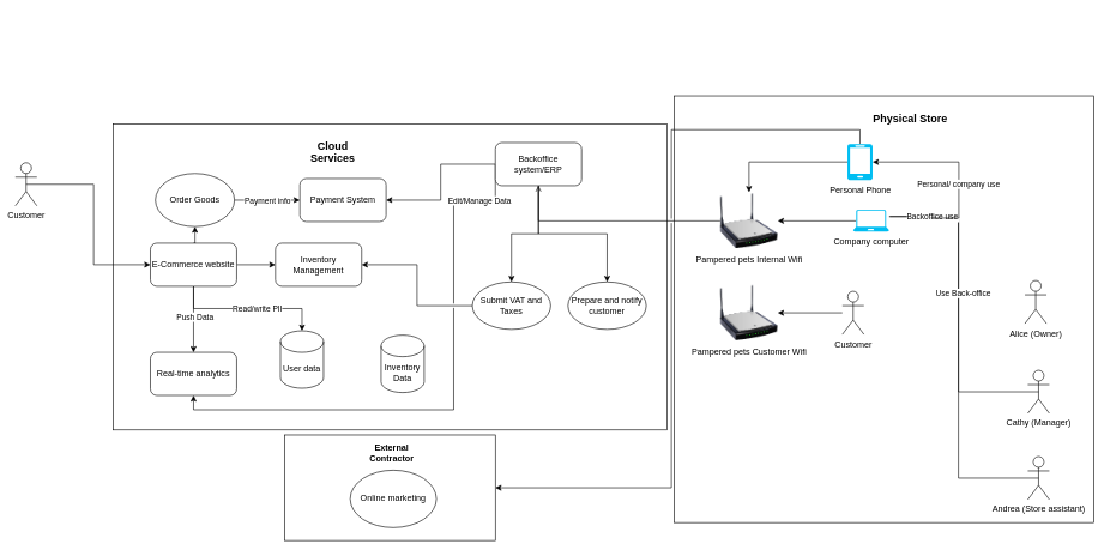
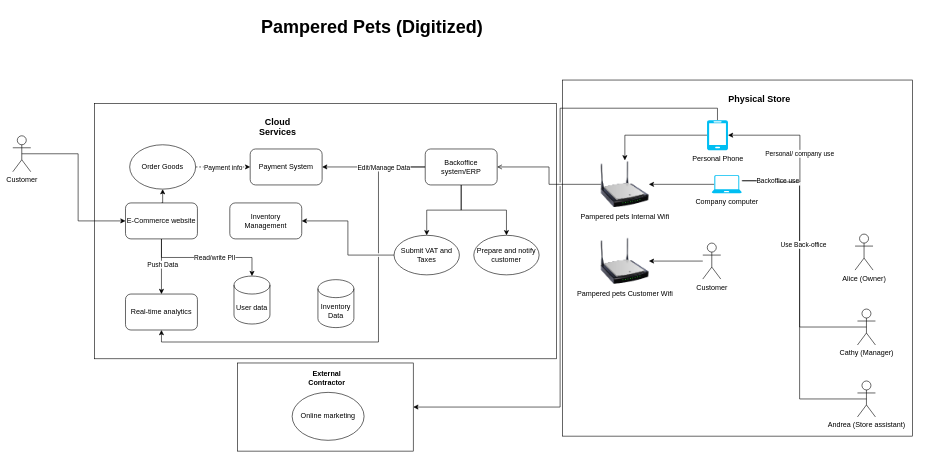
  <mxCell id="0" />
  <mxCell id="1" parent="0" />
  <mxCell id="2" style="edgeStyle=orthogonalEdgeStyle;rounded=0;orthogonalLoop=1;jettySize=auto;html=1;exitX=0.5;exitY=0.5;exitDx=0;exitDy=0;exitPerimeter=0;entryX=0;entryY=0.5;entryDx=0;entryDy=0;" parent="1" source="3" target="11" edge="1"><mxGeometry relative="1" as="geometry" /></mxCell>
  <mxCell id="3" value="Customer" style="shape=umlActor;verticalLabelPosition=bottom;verticalAlign=top;html=1;outlineConnect=0;" parent="1" vertex="1"><mxGeometry x="20" y="226" width="30" height="60" as="geometry" /></mxCell>
  <mxCell id="4" value="" style="rounded=0;whiteSpace=wrap;html=1;fillColor=none;" parent="1" vertex="1"><mxGeometry x="156" y="172" width="771" height="426" as="geometry" /></mxCell>
  <mxCell id="5" style="edgeStyle=orthogonalEdgeStyle;rounded=0;orthogonalLoop=1;jettySize=auto;html=1;exitX=0.5;exitY=1;exitDx=0;exitDy=0;" parent="1" source="11" target="16" edge="1"><mxGeometry relative="1" as="geometry" /></mxCell>
  <mxCell id="6" value="Push Data" style="edgeLabel;html=1;align=center;verticalAlign=middle;resizable=0;points=[];" parent="5" vertex="1" connectable="0"><mxGeometry x="-0.087" y="1" relative="1" as="geometry"><mxPoint as="offset" /></mxGeometry></mxCell>
- <mxCell id="7" style="edgeStyle=orthogonalEdgeStyle;rounded=0;orthogonalLoop=1;jettySize=auto;html=1;exitX=1;exitY=0.5;exitDx=0;exitDy=0;" parent="1" source="11" target="18" edge="1"><mxGeometry relative="1" as="geometry" /></mxCell>
  <mxCell id="8" style="edgeStyle=orthogonalEdgeStyle;rounded=0;orthogonalLoop=1;jettySize=auto;html=1;exitX=0.5;exitY=1;exitDx=0;exitDy=0;entryX=0.5;entryY=0;entryDx=0;entryDy=0;entryPerimeter=0;" parent="1" source="11" target="19" edge="1"><mxGeometry relative="1" as="geometry" /></mxCell>
  <mxCell id="9" value="Read/write PII" style="edgeLabel;html=1;align=center;verticalAlign=middle;resizable=0;points=[];" parent="8" vertex="1" connectable="0"><mxGeometry x="0.211" y="2" relative="1" as="geometry"><mxPoint x="-10" y="2" as="offset" /></mxGeometry></mxCell>
  <mxCell id="10" style="edgeStyle=orthogonalEdgeStyle;rounded=0;orthogonalLoop=1;jettySize=auto;html=1;exitX=0.5;exitY=0;exitDx=0;exitDy=0;entryX=0.5;entryY=1;entryDx=0;entryDy=0;" parent="1" source="11" target="14" edge="1"><mxGeometry relative="1" as="geometry" /></mxCell>
  <mxCell id="11" value="E-Commerce website" style="rounded=1;whiteSpace=wrap;html=1;" parent="1" vertex="1"><mxGeometry x="208" y="338" width="120" height="60" as="geometry" /></mxCell>
- <mxCell id="12" style="edgeStyle=orthogonalEdgeStyle;rounded=0;orthogonalLoop=1;jettySize=auto;html=1;exitX=1;exitY=0.5;exitDx=0;exitDy=0;" parent="1" source="14" target="22" edge="1"><mxGeometry relative="1" as="geometry" /></mxCell>
+ <mxCell id="12" style="edgeStyle=orthogonalEdgeStyle;rounded=0;orthogonalLoop=1;jettySize=auto;html=1;exitX=1;exitY=0.5;exitDx=0;exitDy=0;dashed=1;" parent="1" source="14" target="22" edge="1"><mxGeometry relative="1" as="geometry" /></mxCell>
  <mxCell id="13" value="Payment info" style="edgeLabel;html=1;align=center;verticalAlign=middle;resizable=0;points=[];" parent="12" vertex="1" connectable="0"><mxGeometry x="-0.018" relative="1" as="geometry"><mxPoint as="offset" /></mxGeometry></mxCell>
  <mxCell id="14" value="Order Goods" style="ellipse;whiteSpace=wrap;html=1;" parent="1" vertex="1"><mxGeometry x="215" y="241" width="110" height="74" as="geometry" /></mxCell>
  <mxCell id="15" value="&lt;b&gt;&lt;font style=&quot;font-size: 15px;&quot;&gt;Cloud Services&lt;/font&gt;&lt;/b&gt;" style="text;html=1;strokeColor=none;fillColor=none;align=center;verticalAlign=middle;whiteSpace=wrap;rounded=0;" parent="1" vertex="1"><mxGeometry x="432" y="196" width="60" height="30" as="geometry" /></mxCell>
  <mxCell id="16" value="Real-time analytics" style="rounded=1;whiteSpace=wrap;html=1;" parent="1" vertex="1"><mxGeometry x="208" y="490" width="120" height="60" as="geometry" /></mxCell>
  <mxCell id="17" style="edgeStyle=orthogonalEdgeStyle;rounded=0;orthogonalLoop=1;jettySize=auto;html=1;exitX=1;exitY=0.5;exitDx=0;exitDy=0;jumpStyle=arc;endArrow=none;endFill=0;startArrow=classic;startFill=1;" parent="1" source="18" target="30" edge="1"><mxGeometry relative="1" as="geometry" /></mxCell>
  <mxCell id="18" value="Inventory Management" style="rounded=1;whiteSpace=wrap;html=1;" parent="1" vertex="1"><mxGeometry x="382" y="338" width="120" height="60" as="geometry" /></mxCell>
  <mxCell id="19" value="User data" style="shape=cylinder3;whiteSpace=wrap;html=1;boundedLbl=1;backgroundOutline=1;size=15;" parent="1" vertex="1"><mxGeometry x="389" y="460" width="60" height="80" as="geometry" /></mxCell>
  <mxCell id="20" value="Inventory Data" style="shape=cylinder3;whiteSpace=wrap;html=1;boundedLbl=1;backgroundOutline=1;size=15;" parent="1" vertex="1"><mxGeometry x="529" y="466" width="60" height="80" as="geometry" /></mxCell>
  <mxCell id="21" value="Prepare and notify customer" style="ellipse;whiteSpace=wrap;html=1;" parent="1" vertex="1"><mxGeometry x="789" y="392" width="109" height="66" as="geometry" /></mxCell>
  <mxCell id="22" value="Payment System" style="rounded=1;whiteSpace=wrap;html=1;" parent="1" vertex="1"><mxGeometry x="416" y="248" width="120" height="60" as="geometry" /></mxCell>
  <mxCell id="23" style="edgeStyle=orthogonalEdgeStyle;rounded=0;orthogonalLoop=1;jettySize=auto;html=1;exitX=0;exitY=0.5;exitDx=0;exitDy=0;" parent="1" source="28" target="22" edge="1"><mxGeometry relative="1" as="geometry" /></mxCell>
  <mxCell id="24" style="edgeStyle=orthogonalEdgeStyle;rounded=0;orthogonalLoop=1;jettySize=auto;html=1;exitX=0;exitY=0.5;exitDx=0;exitDy=0;entryX=0.5;entryY=1;entryDx=0;entryDy=0;jumpStyle=gap;" parent="1" source="28" target="16" edge="1"><mxGeometry relative="1" as="geometry"><Array as="points"><mxPoint x="630" y="278" /><mxPoint x="630" y="570" /><mxPoint x="268" y="570" /></Array></mxGeometry></mxCell>
  <mxCell id="25" value="Edit/Manage Data" style="edgeLabel;html=1;align=center;verticalAlign=middle;resizable=0;points=[];" parent="24" vertex="1" connectable="0"><mxGeometry x="-0.814" relative="1" as="geometry"><mxPoint as="offset" /></mxGeometry></mxCell>
  <mxCell id="26" style="edgeStyle=orthogonalEdgeStyle;rounded=0;orthogonalLoop=1;jettySize=auto;html=1;exitX=0.5;exitY=1;exitDx=0;exitDy=0;entryX=0.5;entryY=0;entryDx=0;entryDy=0;jumpStyle=gap;" parent="1" source="28" target="30" edge="1"><mxGeometry relative="1" as="geometry" /></mxCell>
  <mxCell id="27" style="edgeStyle=orthogonalEdgeStyle;rounded=0;orthogonalLoop=1;jettySize=auto;html=1;exitX=0.5;exitY=1;exitDx=0;exitDy=0;jumpStyle=gap;" parent="1" source="28" target="21" edge="1"><mxGeometry relative="1" as="geometry" /></mxCell>
- <mxCell id="28" value="Backoffice system/ERP" style="rounded=1;whiteSpace=wrap;html=1;" parent="1" vertex="1"><mxGeometry x="688" y="198" width="120" height="60" as="geometry" /></mxCell>
+ <mxCell id="28" value="Backoffice system/ERP" style="rounded=1;whiteSpace=wrap;html=1;" parent="1" vertex="1"><mxGeometry x="708" y="248" width="120" height="60" as="geometry" /></mxCell>
  <mxCell id="29" style="edgeStyle=orthogonalEdgeStyle;rounded=0;orthogonalLoop=1;jettySize=auto;html=1;exitX=0;exitY=0.5;exitDx=0;exitDy=0;endArrow=open;" parent="1" source="33" target="28" edge="1"><mxGeometry relative="1" as="geometry" /></mxCell>
  <mxCell id="30" value="Submit VAT and Taxes" style="ellipse;whiteSpace=wrap;html=1;" parent="1" vertex="1"><mxGeometry x="656" y="392" width="109" height="66" as="geometry" /></mxCell>
  <mxCell id="31" value="" style="rounded=0;whiteSpace=wrap;html=1;fillColor=none;strokeColor=default;" parent="1" vertex="1"><mxGeometry x="937" y="133" width="584" height="594" as="geometry" /></mxCell>
+ <mxCell id="32" value="&lt;font style=&quot;font-size: 30px;&quot;&gt;&lt;b&gt;Pampered Pets (Digitized)&lt;/b&gt;&lt;/font&gt;" style="text;html=1;align=center;verticalAlign=middle;resizable=0;points=[];autosize=1;strokeColor=none;fillColor=none;" parent="1" vertex="1"><mxGeometry x="425" y="20" width="388" height="48" as="geometry" /></mxCell>
  <mxCell id="33" value="Pampered pets Internal Wifi" style="image;html=1;image=img/lib/clip_art/networking/Wireless_Router_N_128x128.png" parent="1" vertex="1"><mxGeometry x="1001" y="267" width="80" height="80" as="geometry" /></mxCell>
  <mxCell id="34" style="edgeStyle=orthogonalEdgeStyle;rounded=0;orthogonalLoop=1;jettySize=auto;html=1;exitX=0.08;exitY=0.5;exitDx=0;exitDy=0;exitPerimeter=0;" parent="1" source="35" target="33" edge="1"><mxGeometry relative="1" as="geometry" /></mxCell>
  <mxCell id="35" value="Company computer" style="verticalLabelPosition=bottom;html=1;verticalAlign=top;align=center;strokeColor=none;fillColor=#00BEF2;shape=mxgraph.azure.laptop;pointerEvents=1;" parent="1" vertex="1"><mxGeometry x="1186" y="292" width="50" height="30" as="geometry" /></mxCell>
  <mxCell id="36" style="edgeStyle=orthogonalEdgeStyle;rounded=0;orthogonalLoop=1;jettySize=auto;html=1;exitX=0.5;exitY=0.5;exitDx=0;exitDy=0;exitPerimeter=0;entryX=1;entryY=0.3;entryDx=0;entryDy=0;entryPerimeter=0;endArrow=none;endFill=0;jumpStyle=gap;" parent="1" source="37" target="35" edge="1"><mxGeometry relative="1" as="geometry" /></mxCell>
  <mxCell id="37" value="Andrea (Store assistant)" style="shape=umlActor;verticalLabelPosition=bottom;verticalAlign=top;html=1;outlineConnect=0;" parent="1" vertex="1"><mxGeometry x="1429" y="635" width="30" height="60" as="geometry" /></mxCell>
  <mxCell id="38" value="Alice (Owner)" style="shape=umlActor;verticalLabelPosition=bottom;verticalAlign=top;html=1;outlineConnect=0;" parent="1" vertex="1"><mxGeometry x="1425" y="390" width="30" height="60" as="geometry" /></mxCell>
  <mxCell id="39" value="Use Back-office" style="edgeStyle=orthogonalEdgeStyle;rounded=0;orthogonalLoop=1;jettySize=auto;html=1;exitX=0.5;exitY=0.5;exitDx=0;exitDy=0;exitPerimeter=0;entryX=1.02;entryY=0.3;entryDx=0;entryDy=0;entryPerimeter=0;endArrow=none;endFill=0;jumpStyle=gap;" parent="1" source="41" target="35" edge="1"><mxGeometry x="0.106" y="-5" relative="1" as="geometry"><mxPoint x="1" as="offset" /></mxGeometry></mxCell>
  <mxCell id="40" value="Backoffice use" style="edgeLabel;align=center;verticalAlign=middle;resizable=0;points=[];labelBackgroundColor=#FFFFFF;" parent="39" vertex="1" connectable="0"><mxGeometry x="0.785" y="-1" relative="1" as="geometry"><mxPoint x="11" as="offset" /></mxGeometry></mxCell>
  <mxCell id="41" value="Cathy (Manager)" style="shape=umlActor;verticalLabelPosition=bottom;verticalAlign=top;html=1;outlineConnect=0;" parent="1" vertex="1"><mxGeometry x="1429" y="515" width="30" height="60" as="geometry" /></mxCell>
  <mxCell id="42" style="edgeStyle=orthogonalEdgeStyle;rounded=0;orthogonalLoop=1;jettySize=auto;html=1;exitX=1;exitY=0.5;exitDx=0;exitDy=0;exitPerimeter=0;endArrow=none;endFill=0;startArrow=classic;startFill=1;" parent="1" source="46" edge="1"><mxGeometry relative="1" as="geometry"><mxPoint x="1294" y="303" as="targetPoint" /><Array as="points"><mxPoint x="1333" y="225" /><mxPoint x="1333" y="303" /></Array></mxGeometry></mxCell>
  <mxCell id="43" value="Personal/ company use&amp;nbsp;" style="edgeLabel;html=1;align=center;verticalAlign=middle;resizable=0;points=[];" parent="42" vertex="1" connectable="0"><mxGeometry x="0.267" relative="1" as="geometry"><mxPoint as="offset" /></mxGeometry></mxCell>
  <mxCell id="44" style="edgeStyle=orthogonalEdgeStyle;rounded=0;orthogonalLoop=1;jettySize=auto;html=1;exitX=0;exitY=0.5;exitDx=0;exitDy=0;exitPerimeter=0;" parent="1" source="46" target="33" edge="1"><mxGeometry relative="1" as="geometry" /></mxCell>
  <mxCell id="45" style="edgeStyle=orthogonalEdgeStyle;rounded=0;orthogonalLoop=1;jettySize=auto;html=1;exitX=0.5;exitY=0;exitDx=0;exitDy=0;exitPerimeter=0;entryX=1;entryY=0.5;entryDx=0;entryDy=0;jumpStyle=gap;" edge="1" parent="1" source="46" target="48"><mxGeometry relative="1" as="geometry" /></mxCell>
  <mxCell id="46" value="Personal Phone" style="verticalLabelPosition=bottom;html=1;verticalAlign=top;align=center;strokeColor=none;fillColor=#00BEF2;shape=mxgraph.azure.mobile;pointerEvents=1;" parent="1" vertex="1"><mxGeometry x="1178" y="200" width="35" height="50" as="geometry" /></mxCell>
  <mxCell id="47" value="&lt;b&gt;&lt;font style=&quot;font-size: 15px;&quot;&gt;Physical Store&lt;/font&gt;&lt;/b&gt;" style="text;html=1;align=center;verticalAlign=middle;resizable=0;points=[];autosize=1;strokeColor=none;fillColor=none;" parent="1" vertex="1"><mxGeometry x="1204" y="149" width="121" height="30" as="geometry" /></mxCell>
  <mxCell id="48" value="" style="rounded=0;whiteSpace=wrap;html=1;fillColor=none;" vertex="1" parent="1"><mxGeometry x="395" y="605" width="293" height="147" as="geometry" /></mxCell>
  <mxCell id="49" value="&lt;b&gt;External Contractor&lt;/b&gt;" style="text;html=1;strokeColor=none;fillColor=none;align=center;verticalAlign=middle;whiteSpace=wrap;rounded=0;" vertex="1" parent="1"><mxGeometry x="514" y="616" width="60" height="30" as="geometry" /></mxCell>
  <mxCell id="50" value="Online marketing" style="ellipse;whiteSpace=wrap;html=1;" vertex="1" parent="1"><mxGeometry x="486" y="654" width="120" height="80" as="geometry" /></mxCell>
  <mxCell id="51" value="Pampered pets Customer Wifi" style="image;html=1;image=img/lib/clip_art/networking/Wireless_Router_N_128x128.png" vertex="1" parent="1"><mxGeometry x="1001" y="395" width="80" height="80" as="geometry" /></mxCell>
  <mxCell id="52" style="edgeStyle=orthogonalEdgeStyle;rounded=0;orthogonalLoop=1;jettySize=auto;html=1;" edge="1" parent="1" source="53" target="51"><mxGeometry relative="1" as="geometry" /></mxCell>
  <mxCell id="53" value="Customer" style="shape=umlActor;verticalLabelPosition=bottom;verticalAlign=top;html=1;outlineConnect=0;" vertex="1" parent="1"><mxGeometry x="1171" y="405" width="30" height="60" as="geometry" /></mxCell>
